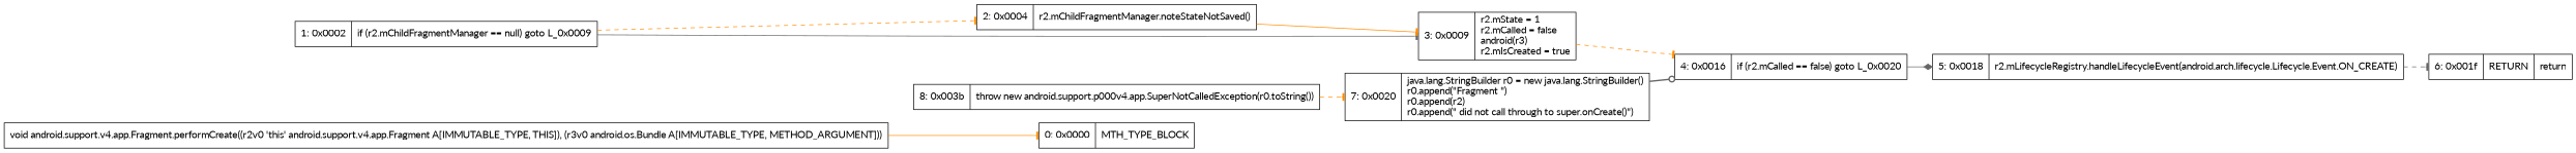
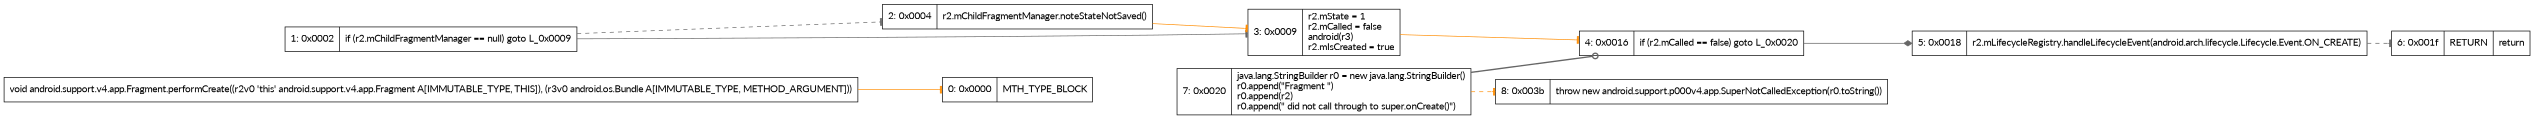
  digraph {
    fontname=Lato
    rankdir=LR
    node [fontname=Lato shape=record]
    edge [arrowhead=tee color=gray40 fontname=Lato style=dashed]
    n1 [label="{0\:\ 0x0000|MTH_TYPE_BLOCK\l}"]
    n2 [label="{1\:\ 0x0002|if (r2.mChildFragmentManager == null) goto L_0x0009\l}"]
    n3 [label="{2\:\ 0x0004|r2.mChildFragmentManager.noteStateNotSaved()\l}"]
    n4 [label="{3\:\ 0x0009|r2.mState = 1\lr2.mCalled = false\landroid(r3)\lr2.mIsCreated = true\l}"]
    n5 [label="{4\:\ 0x0016|if (r2.mCalled == false) goto L_0x0020\l}"]
    n6 [label="{5\:\ 0x0018|r2.mLifecycleRegistry.handleLifecycleEvent(android.arch.lifecycle.Lifecycle.Event.ON_CREATE)\l}"]
    n7 [label="{6\:\ 0x001f|RETURN\l|return\l}"]
    n8 [label="{7\:\ 0x0020|java.lang.StringBuilder r0 = new java.lang.StringBuilder()\lr0.append(\"Fragment \")\lr0.append(r2)\lr0.append(\" did not call through to super.onCreate()\")\l}"]
    n9 [label="{8\:\ 0x003b|throw new android.support.p000v4.app.SuperNotCalledException(r0.toString())\l}"]
    n10 [label="{void android.support.v4.app.Fragment.performCreate((r2v0 'this' android.support.v4.app.Fragment A[IMMUTABLE_TYPE, THIS]), (r3v0 android.os.Bundle A[IMMUTABLE_TYPE, METHOD_ARGUMENT])) }"]
-   n2 -> n3 [color=darkorange]
+   n2 -> n3
    n2 -> n4 [style=solid]
    n3 -> n4 [color=darkorange style=solid]
-   n4 -> n5 [color=darkorange]
+   n4 -> n5 [color=darkorange style=solid]
    n5 -> n6 [arrowhead=diamond style=solid]
    n6 -> n7
    n8 -> n5 [arrowhead=odot style=bold]
-   n9 -> n8 [color=darkorange]
+   n8 -> n9 [color=darkorange]
    n10 -> n1 [color=darkorange style=solid]
  }
